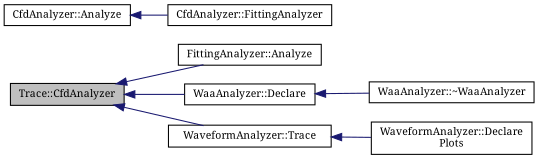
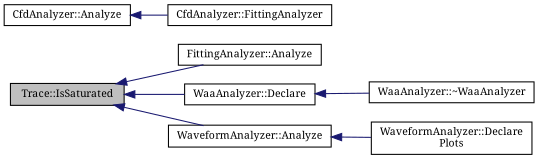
  digraph {
    fontname="Noto Serif"
    rankdir=LR
    node [color=black fillcolor=white fontname="Noto Serif" fontsize=10 shape=record style=filled]
    edge [color=midnightblue dir=back fontname="Noto Serif" fontsize=10 labelfontname=Helvetica labelfontsize=10 style=solid]
-   n1 [fillcolor=grey75 fontcolor=black height=0.2 label="Trace::CfdAnalyzer" width=0.4]
+   n1 [fillcolor=grey75 fontcolor=black height=0.2 label="Trace::IsSaturated" width=0.4]
    n2 [height=0.2 label="FittingAnalyzer::Analyze" width=0.4]
    n3 [height=0.2 label="WaaAnalyzer::Declare" width=0.4]
-   n4 [height=0.2 label="WaveformAnalyzer::Trace" width=0.4]
+   n4 [height=0.2 label="WaveformAnalyzer::Analyze" width=0.4]
    n5 [height=0.2 label="CfdAnalyzer::Analyze" width=0.4]
    n6 [height=0.2 label="CfdAnalyzer::FittingAnalyzer" width=0.4]
    n7 [height=0.2 label="WaaAnalyzer::~WaaAnalyzer" width=0.4]
    n8 [height=0.2 label="WaveformAnalyzer::Declare\lPlots" width=0.4]
    n1 -> n2
    n1 -> n3
    n1 -> n4
    n3 -> n7
    n4 -> n8
    n5 -> n6
  }
